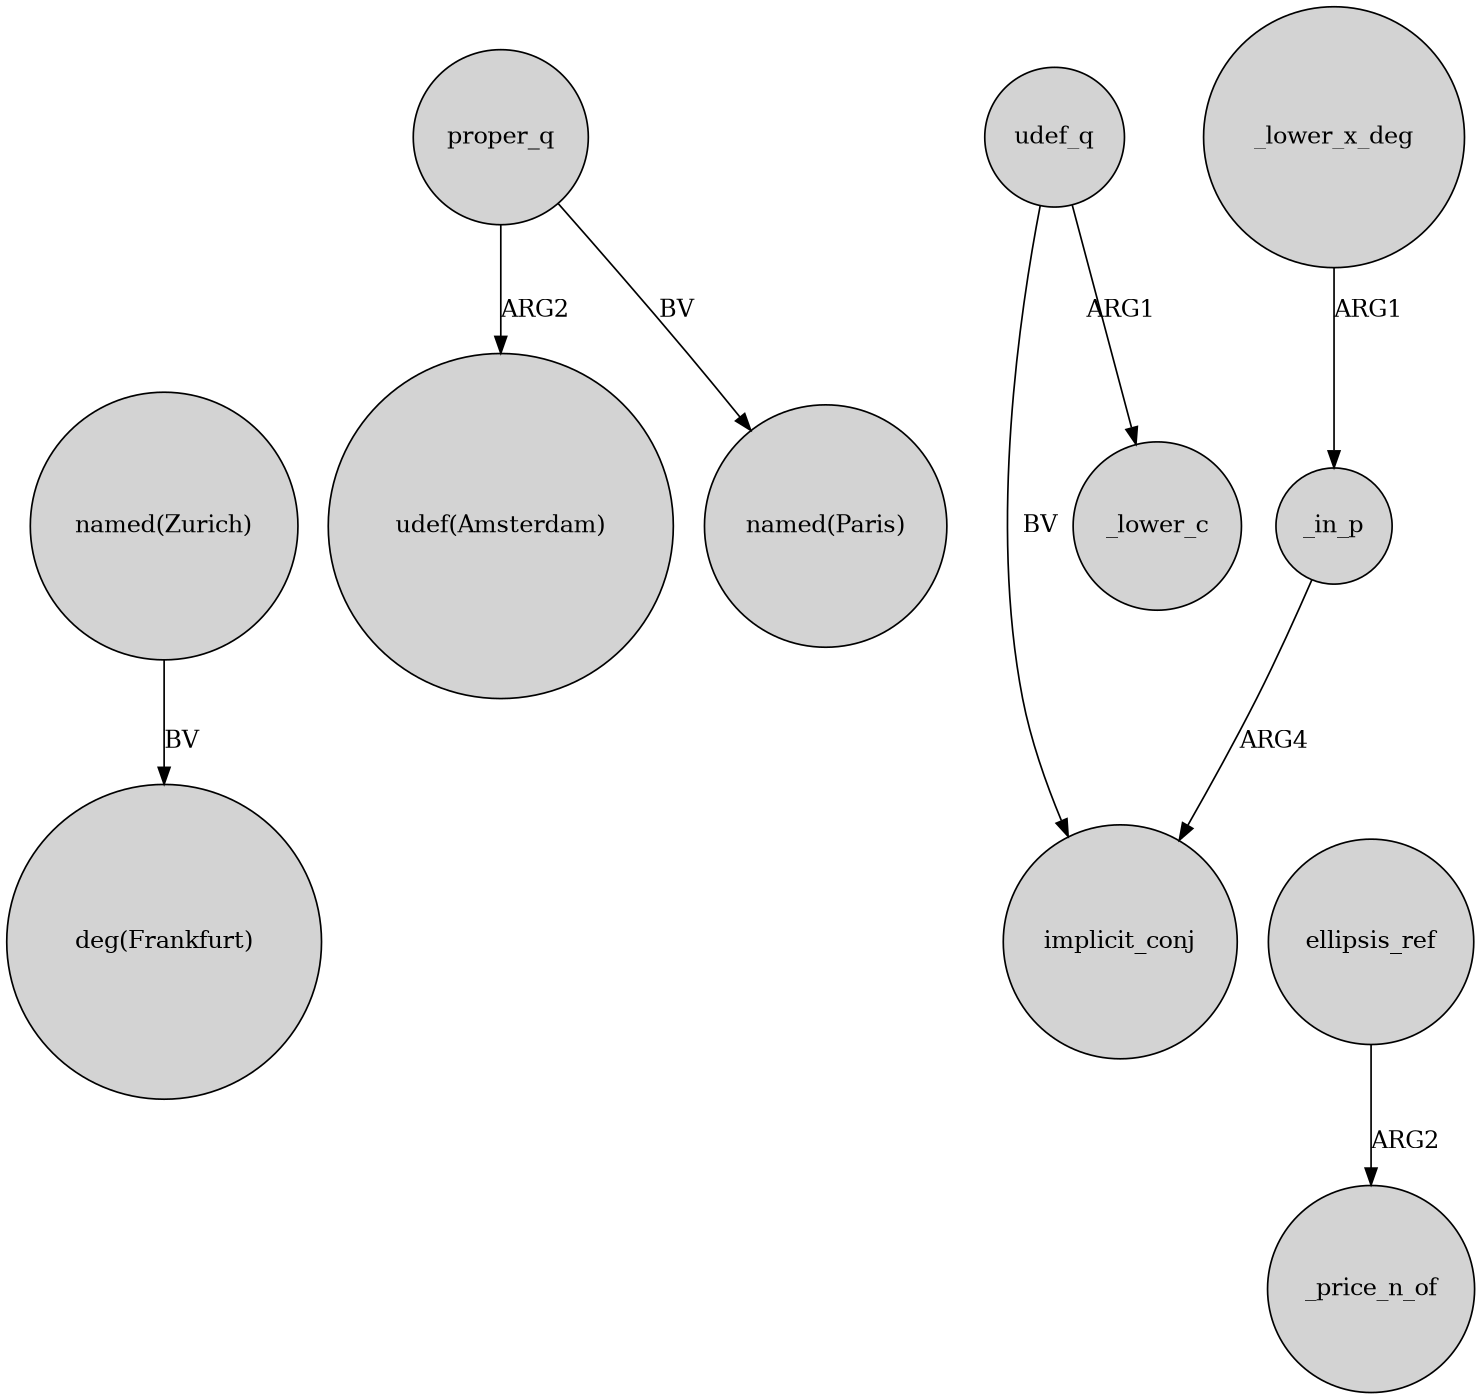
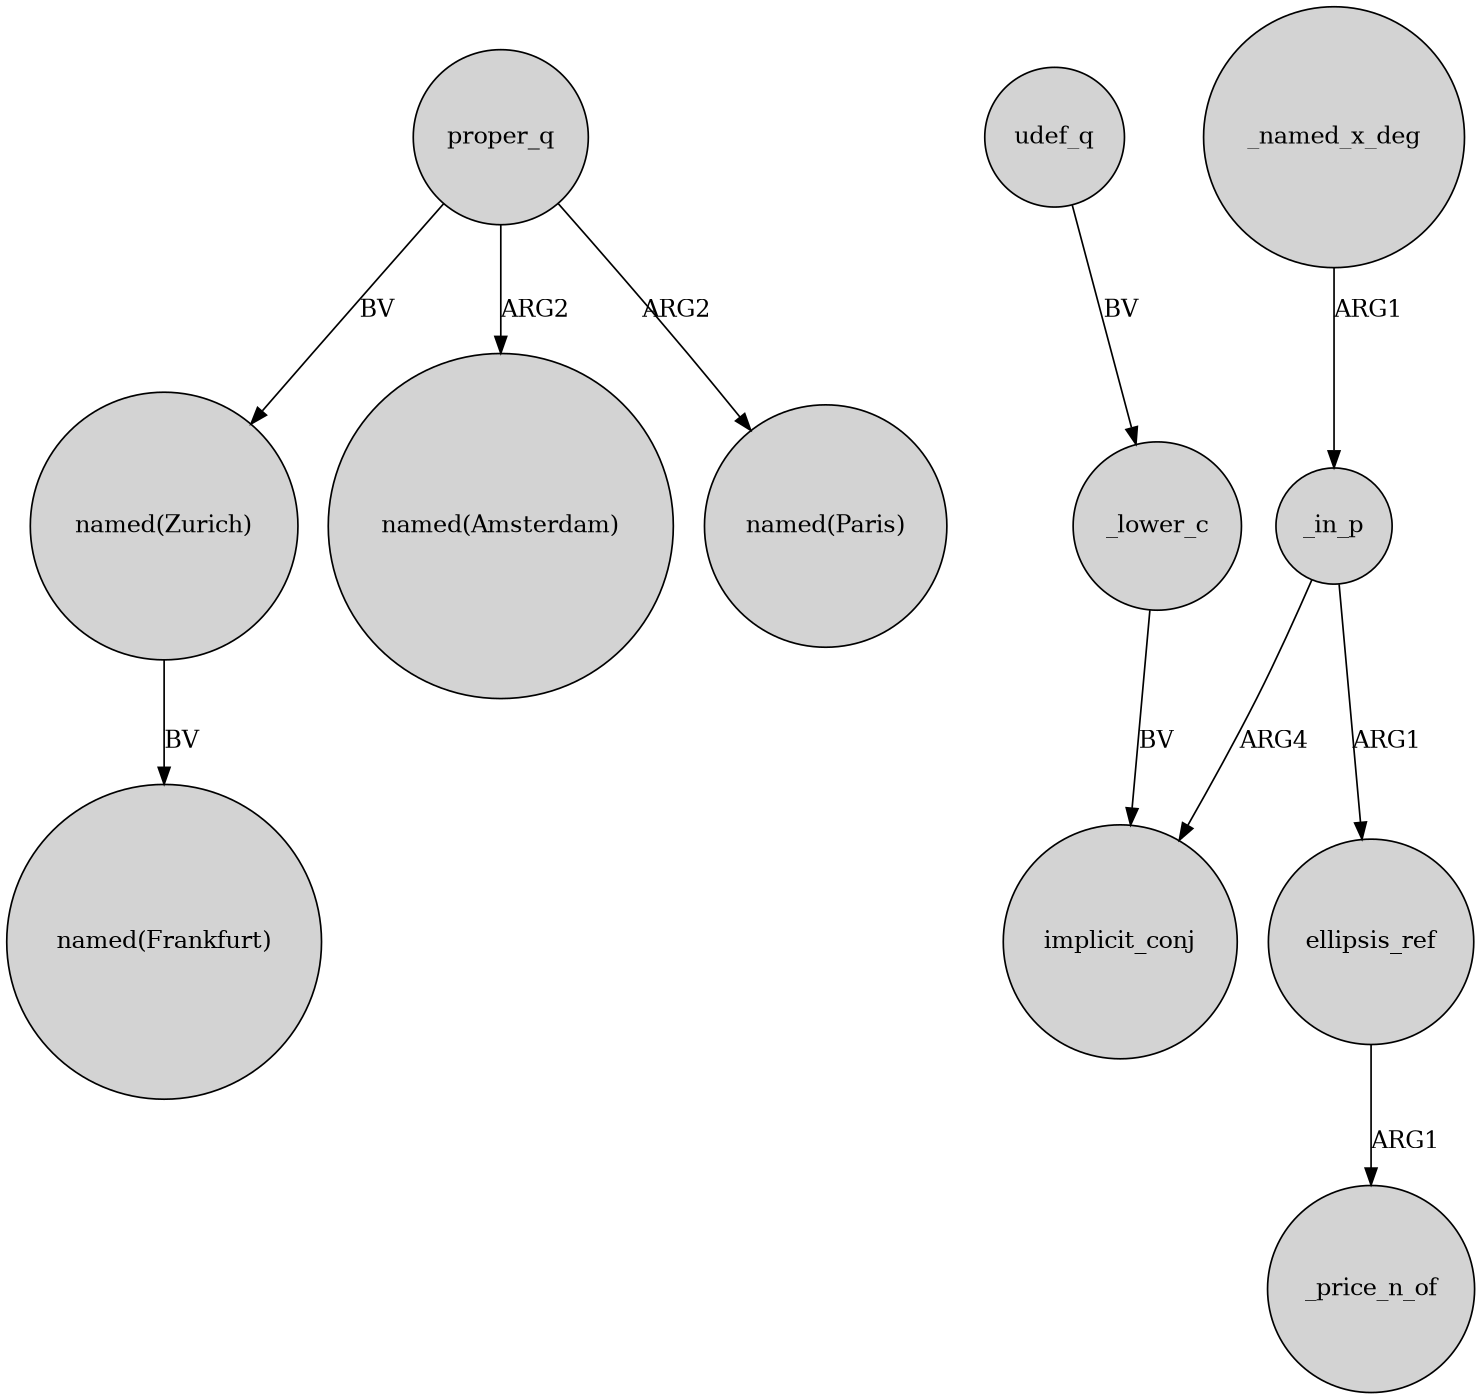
  digraph {
    node [shape=circle style=filled]
    proper_q
    "named(Zurich)"
-   "named(Amsterdam)" [label="udef(Amsterdam)"]
+   "named(Amsterdam)"
    "named(Paris)"
-   "named(Frankfurt)" [label="deg(Frankfurt)"]
+   "named(Frankfurt)"
    _in_p
    implicit_conj
    ellipsis_ref
    _price_n_of
-   _lower_x_deg
+   _lower_x_deg [label=_named_x_deg]
    udef_q
    n12 [label=_lower_c]
+   proper_q -> "named(Zurich)" [label=BV]
    proper_q -> "named(Amsterdam)" [label=ARG2]
-   proper_q -> "named(Paris)" [label=BV]
+   proper_q -> "named(Paris)" [label=ARG2]
    "named(Zurich)" -> "named(Frankfurt)" [label=BV]
    _in_p -> implicit_conj [label=ARG4]
-   ellipsis_ref -> _price_n_of [label=ARG2]
+   _in_p -> ellipsis_ref [label=ARG1]
+   ellipsis_ref -> _price_n_of [label=ARG1]
    _lower_x_deg -> _in_p [label=ARG1]
-   udef_q -> implicit_conj [label=BV]
-   udef_q -> n12 [label=ARG1]
+   n12 -> implicit_conj [label=BV]
+   udef_q -> n12 [label=BV]
  }
